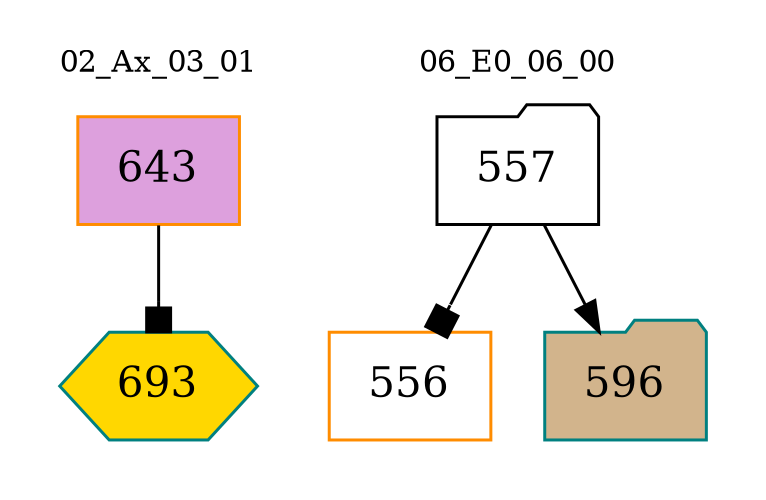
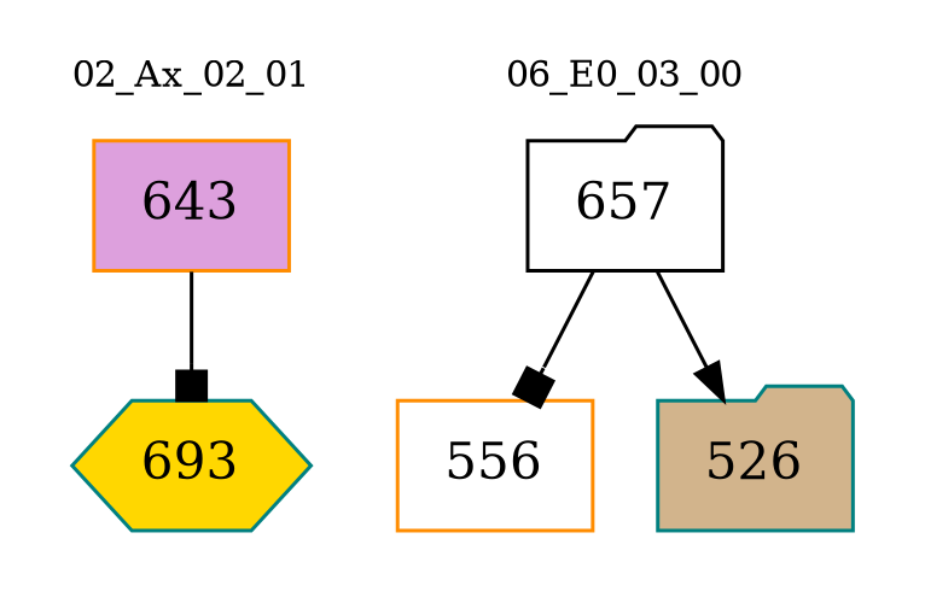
  digraph {
    node [color=darkorange fillcolor=white shape=box style=filled]
    edge [arrowhead=box color=black]
    n1 [fillcolor=plum label=643]
    n2 [color=teal fillcolor=gold label=693 shape=hexagon]
-   n3 [color=black label=557 shape=folder]
+   n3 [color=black label=657 shape=folder]
    n4 [label=556]
-   n5 [color=teal fillcolor=tan label=596 shape=folder]
+   n5 [color=teal fillcolor=tan label=526 shape=folder]
    subgraph cluster_1 {
      color=white
      fontsize=10
-     label="02_Ax_03_01"
+     label="02_Ax_02_01"
      n1
      n2
    }
    subgraph cluster_2 {
      color=white
      fontsize=10
-     label="06_E0_06_00"
+     label="06_E0_03_00"
      n3
      n4
      n5
    }
    n1 -> n2
    n3 -> n4
    n3 -> n5 [arrowhead=normal]
  }
